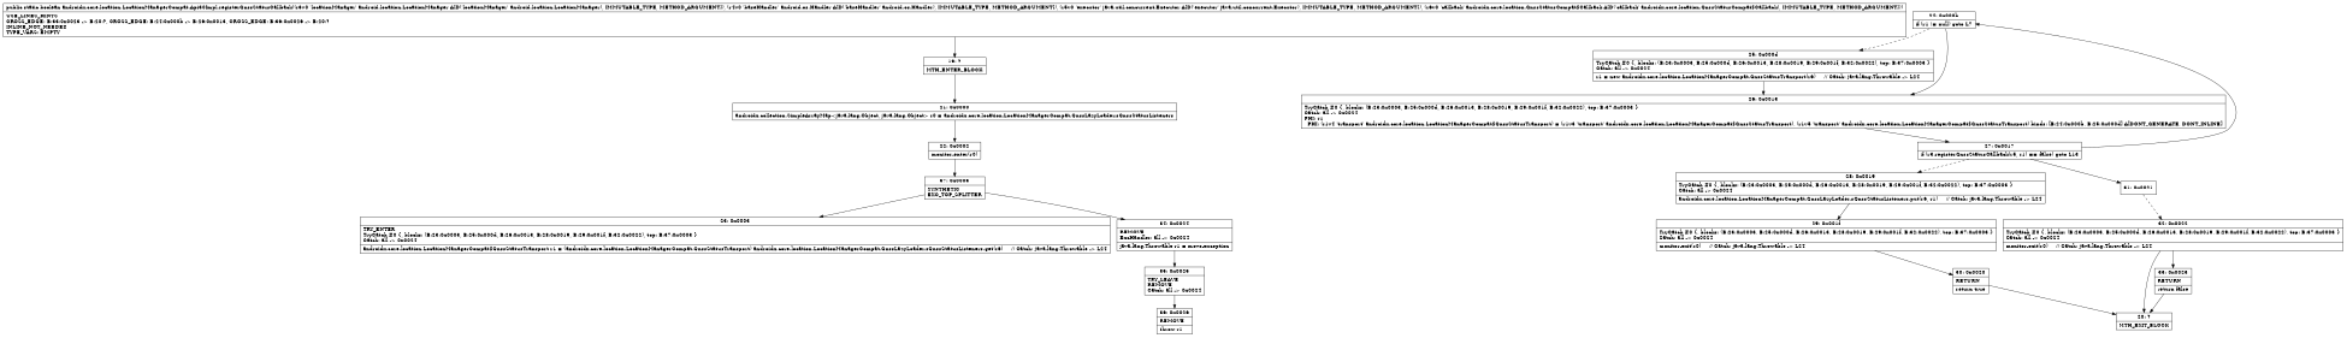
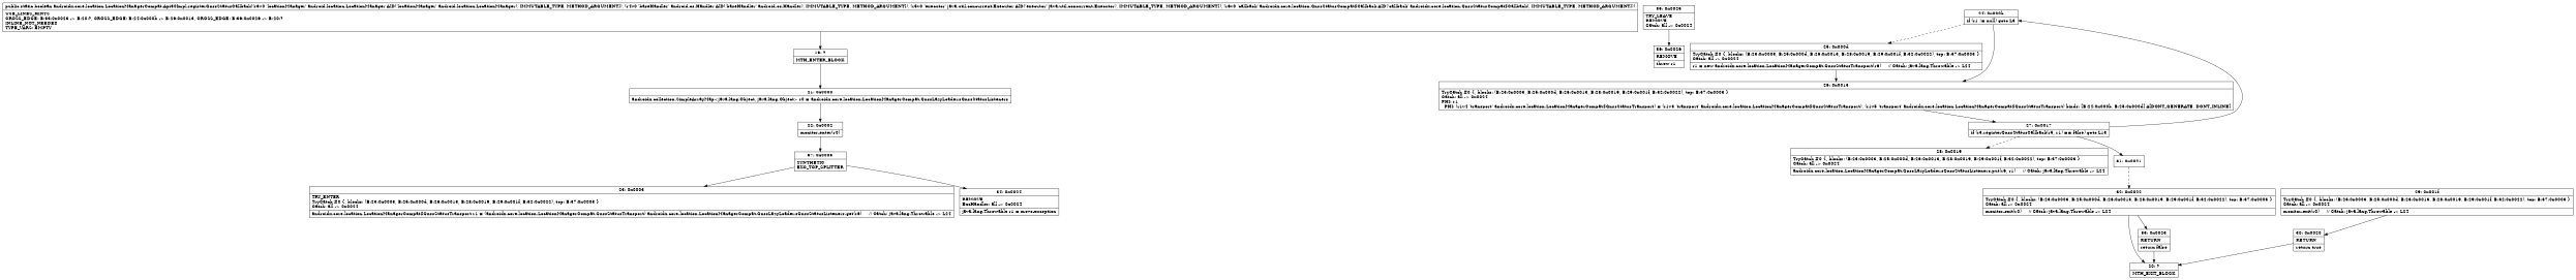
  digraph {
    node [shape=record]
    n1 [label="{19\:\ ?|MTH_ENTER_BLOCK\l}"]
    n2 [label="{21\:\ 0x0000|androidx.collection.SimpleArrayMap\<java.lang.Object, java.lang.Object\> r0 = androidx.core.location.LocationManagerCompat.GnssLazyLoader.sGnssStatusListeners\l}"]
    n3 [label="{22\:\ 0x0002|monitor\-enter(r0)\l}"]
    n4 [label="{37\:\ 0x0003|SYNTHETIC\lEXC_TOP_SPLITTER\l}"]
    n5 [label="{23\:\ 0x0003|TRY_ENTER\lTryCatch #0 \{, blocks: (B:23:0x0003, B:25:0x000d, B:26:0x0013, B:28:0x0019, B:29:0x001f, B:32:0x0022), top: B:37:0x0003 \}\lCatch: all \-\> 0x0024\l|androidx.core.location.LocationManagerCompat$GnssStatusTransport r1 = (androidx.core.location.LocationManagerCompat.GnssStatusTransport) androidx.core.location.LocationManagerCompat.GnssLazyLoader.sGnssStatusListeners.get(r6)     \/\/ Catch: java.lang.Throwable \-\> L24\l}"]
    n6 [label="{34\:\ 0x0024|REMOVE\lExcHandler: all \-\> 0x0024\l|java.lang.Throwable r1 = move\-exception\l}"]
    n7 [label="{35\:\ 0x0025|TRY_LEAVE\lREMOVE\lCatch: all \-\> 0x0024\l}"]
-   n8 [label="{24\:\ 0x000b|if (r1 != null) goto L7\l}"]
+   n8 [label="{24\:\ 0x000b|if (r1 != null) goto L3\l}"]
    n9 [label="{25\:\ 0x000d|TryCatch #0 \{, blocks: (B:23:0x0003, B:25:0x000d, B:26:0x0013, B:28:0x0019, B:29:0x001f, B:32:0x0022), top: B:37:0x0003 \}\lCatch: all \-\> 0x0024\l|r1 = new androidx.core.location.LocationManagerCompat.GnssStatusTransport(r6)     \/\/ Catch: java.lang.Throwable \-\> L24\l}"]
    n10 [label="{26\:\ 0x0013|TryCatch #0 \{, blocks: (B:23:0x0003, B:25:0x000d, B:26:0x0013, B:28:0x0019, B:29:0x001f, B:32:0x0022), top: B:37:0x0003 \}\lCatch: all \-\> 0x0024\lPHI: r1 \l  PHI: (r1v4 'transport' androidx.core.location.LocationManagerCompat$GnssStatusTransport) = (r1v3 'transport' androidx.core.location.LocationManagerCompat$GnssStatusTransport), (r1v5 'transport' androidx.core.location.LocationManagerCompat$GnssStatusTransport) binds: [B:24:0x000b, B:25:0x000d] A[DONT_GENERATE, DONT_INLINE]\l}"]
    n11 [label="{27\:\ 0x0017|if (r3.registerGnssStatusCallback(r5, r1) == false) goto L13\l}"]
    n12 [label="{28\:\ 0x0019|TryCatch #0 \{, blocks: (B:23:0x0003, B:25:0x000d, B:26:0x0013, B:28:0x0019, B:29:0x001f, B:32:0x0022), top: B:37:0x0003 \}\lCatch: all \-\> 0x0024\l|androidx.core.location.LocationManagerCompat.GnssLazyLoader.sGnssStatusListeners.put(r6, r1)     \/\/ Catch: java.lang.Throwable \-\> L24\l}"]
    n13 [label="{31\:\ 0x0021}"]
    n14 [label="{29\:\ 0x001f|TryCatch #0 \{, blocks: (B:23:0x0003, B:25:0x000d, B:26:0x0013, B:28:0x0019, B:29:0x001f, B:32:0x0022), top: B:37:0x0003 \}\lCatch: all \-\> 0x0024\l|monitor\-exit(r0)     \/\/ Catch: java.lang.Throwable \-\> L24\l}"]
    n15 [label="{32\:\ 0x0022|TryCatch #0 \{, blocks: (B:23:0x0003, B:25:0x000d, B:26:0x0013, B:28:0x0019, B:29:0x001f, B:32:0x0022), top: B:37:0x0003 \}\lCatch: all \-\> 0x0024\l|monitor\-exit(r0)     \/\/ Catch: java.lang.Throwable \-\> L24\l}"]
    n16 [label="{30\:\ 0x0020|RETURN\l|return true\l}"]
    n17 [label="{20\:\ ?|MTH_EXIT_BLOCK\l}"]
    n18 [label="{33\:\ 0x0023|RETURN\l|return false\l}"]
    n19 [label="{36\:\ 0x0026|REMOVE\l|throw r1\l}"]
    n20 [label="{public static boolean androidx.core.location.LocationManagerCompat.Api30Impl.registerGnssStatusCallback((r3v0 'locationManager' android.location.LocationManager A[D('locationManager' android.location.LocationManager), IMMUTABLE_TYPE, METHOD_ARGUMENT]), (r4v0 'baseHandler' android.os.Handler A[D('baseHandler' android.os.Handler), IMMUTABLE_TYPE, METHOD_ARGUMENT]), (r5v0 'executor' java.util.concurrent.Executor A[D('executor' java.util.concurrent.Executor), IMMUTABLE_TYPE, METHOD_ARGUMENT]), (r6v0 'callback' androidx.core.location.GnssStatusCompat$Callback A[D('callback' androidx.core.location.GnssStatusCompat$Callback), IMMUTABLE_TYPE, METHOD_ARGUMENT]))  | USE_LINES_HINTS\lCROSS_EDGE: B:33:0x0023 \-\> B:20:?, CROSS_EDGE: B:24:0x000b \-\> B:26:0x0013, CROSS_EDGE: B:36:0x0026 \-\> B:20:?\lINLINE_NOT_NEEDED\lTYPE_VARS: EMPTY\l}"]
    n1 -> n2
    n2 -> n3
    n3 -> n4
    n4 -> n5
    n4 -> n6
-   n6 -> n7
    n7 -> n19
    n8 -> n9 [style=dashed]
    n8 -> n10
    n9 -> n10
    n10 -> n11
    n11 -> n8
    n11 -> n12 [style=dashed]
    n11 -> n13
-   n12 -> n14
    n13 -> n15 [style=dashed]
    n14 -> n16
    n15 -> n17
    n15 -> n18
    n16 -> n17
    n18 -> n17
    n20 -> n1
  }
